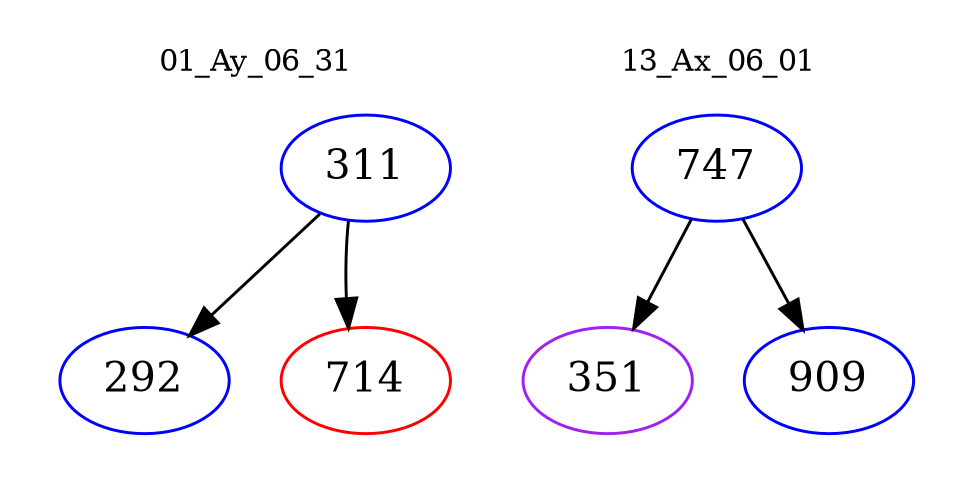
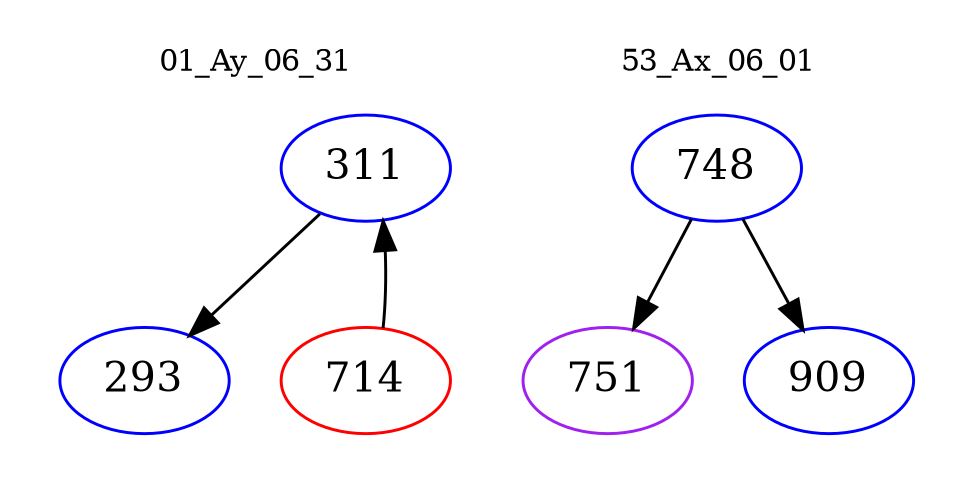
  digraph {
    node [color=blue]
    edge [color=black]
    n1 [label=311]
-   n2 [label=292]
+   n2 [label=293]
    n3 [color=red label=714]
-   n4 [label=747]
-   n5 [color=purple label=351]
+   n4 [label=748]
+   n5 [color=purple label=751]
    n6 [label=909]
    subgraph cluster_1 {
      color=white
      fontsize=10
      label="01_Ay_06_31"
      n1
      n2
      n3
    }
    subgraph cluster_2 {
      color=white
      fontsize=10
-     label="13_Ax_06_01"
+     label="53_Ax_06_01"
      n4
      n5
      n6
    }
    n1 -> n2
-   n1 -> n3
+   n3 -> n1
    n4 -> n5
    n4 -> n6
  }
